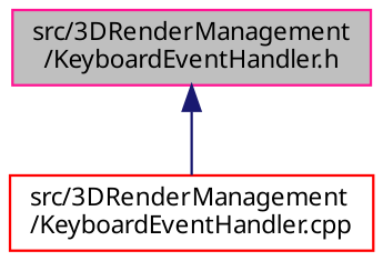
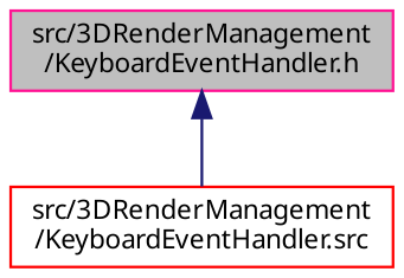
  digraph {
    fontname="Noto Sans"
    node [fontname="Noto Sans" fontsize=10 shape=box style=filled]
    n1 [color=deeppink fillcolor=grey75 fontcolor=black height=0.2 label="src/3DRenderManagement\l/KeyboardEventHandler.h" width=0.4]
-   n2 [color=red fillcolor=white height=0.2 label="src/3DRenderManagement\l/KeyboardEventHandler.cpp" width=0.4]
+   n2 [color=red fillcolor=white height=0.2 label="src/3DRenderManagement\l/KeyboardEventHandler.src" width=0.4]
    n1 -> n2 [color=midnightblue dir=back fontname="Noto Sans" fontsize=10 labelfontname=Helvetica labelfontsize=10 style=solid]
  }
